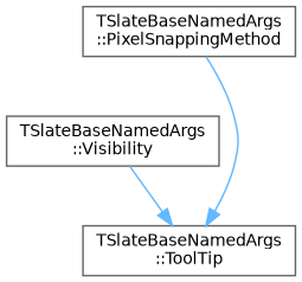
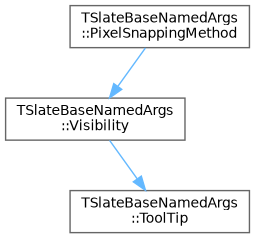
  digraph {
    rankdir=TB
    node [color=grey40 fillcolor=white fontname=Helvetica fontsize=10 shape=box style=filled]
    edge [color=steelblue1 fontname=Helvetica fontsize=10 labelfontname=Helvetica labelfontsize=10 style=solid]
    n1 [height=0.2 label="TSlateBaseNamedArgs\l::PixelSnappingMethod" width=0.4]
    n2 [height=0.2 label="TSlateBaseNamedArgs\l::Visibility" width=0.4]
    n3 [height=0.2 label="TSlateBaseNamedArgs\l::ToolTip" width=0.4]
-   n1 -> n3
+   n1 -> n2
    n2 -> n3
  }
